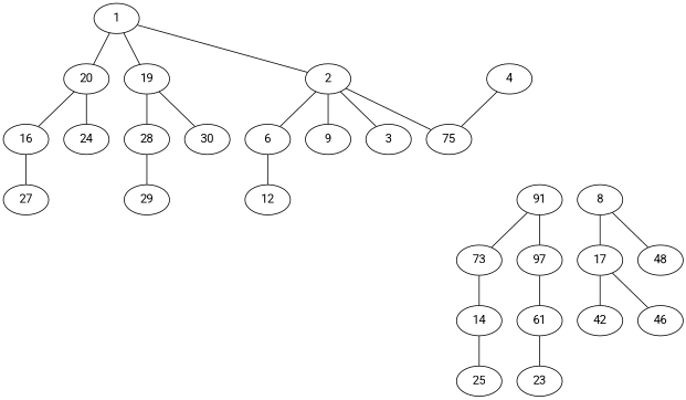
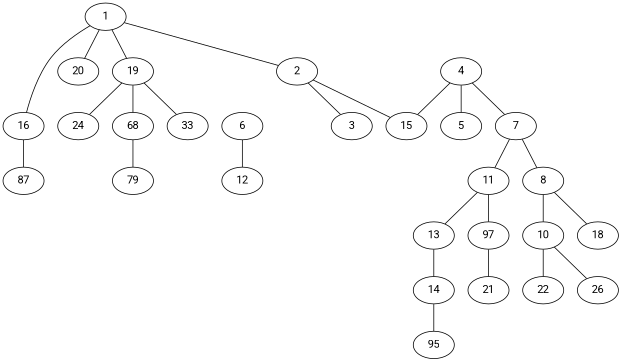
  graph {
    fontname=Roboto
    node [fontname=Roboto]
    edge [fontname=Roboto]
    1
    2
    16
    19
    20
    3
    6
-   9
-   15 [label=75]
-   27
-   28
-   30
+   15
+   27 [label=87]
+   28 [label=68]
+   30 [label=33]
    24
    4
+   5
+   7
    12
-   29
+   29 [label=79]
    8
-   11 [label=91]
-   10 [label=17]
-   22 [label=42]
-   26 [label=46]
-   18 [label=48]
-   13 [label=73]
+   11
+   10
+   22
+   26
+   18
+   13
    n26 [label=97]
    14
-   21 [label=61]
-   25
-   23
+   21
+   25 [label=95]
    1 -- 2
-   20 -- 16
+   1 -- 16
    1 -- 19
    1 -- 20
    2 -- 3
-   2 -- 6
-   2 -- 9
    2 -- 15
    16 -- 27
    19 -- 28
    19 -- 30
-   20 -- 24
+   19 -- 24
    6 -- 12
    28 -- 29
    4 -- 15
+   4 -- 5
+   4 -- 7
+   7 -- 8
+   7 -- 11
    8 -- 10
    8 -- 18
    11 -- 13
    11 -- n26
    10 -- 22
    10 -- 26
    13 -- 14
    n26 -- 21
    14 -- 25
-   21 -- 23
  }
